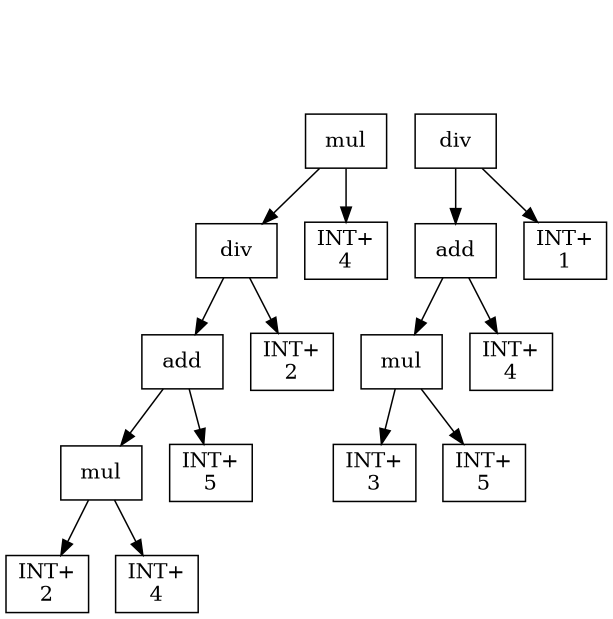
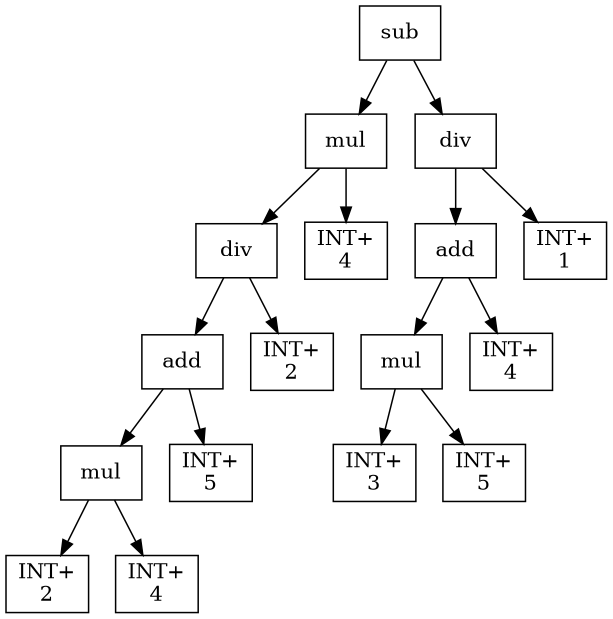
  digraph {
    node [shape=box]
+   n1 [label=sub]
    n2 [label=mul]
    n3 [label=div]
    n4 [label=div]
    n5 [label="INT+\n4"]
    n6 [label=add]
    n7 [label="INT+\n2"]
    n8 [label=mul]
    n9 [label="INT+\n5"]
    n10 [label="INT+\n2"]
    n11 [label="INT+\n4"]
    n12 [label=add]
    n13 [label="INT+\n1"]
    n14 [label=mul]
    n15 [label="INT+\n4"]
    n16 [label="INT+\n3"]
    n17 [label="INT+\n5"]
+   n1 -> n2
+   n1 -> n3
    n2 -> n4
    n2 -> n5
    n3 -> n12
    n3 -> n13
    n4 -> n6
    n4 -> n7
    n6 -> n8
    n6 -> n9
    n8 -> n10
    n8 -> n11
    n12 -> n14
    n12 -> n15
    n14 -> n16
    n14 -> n17
  }
